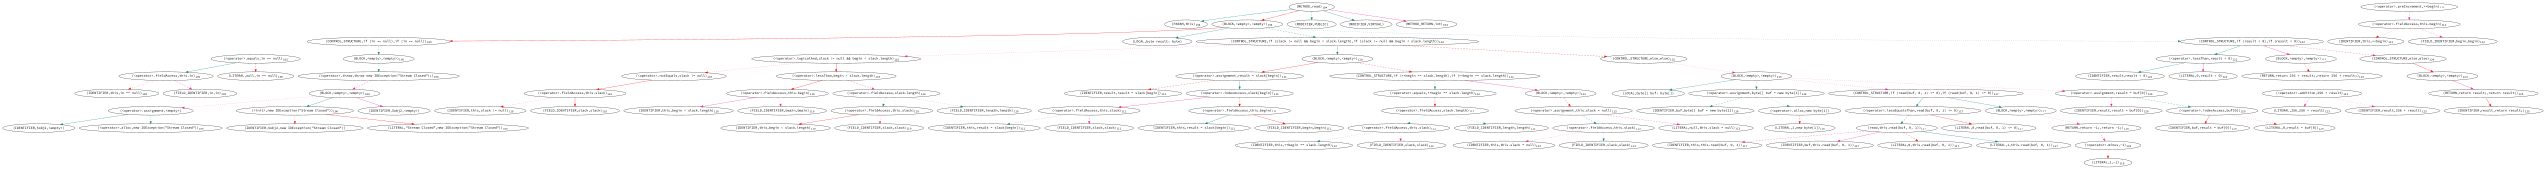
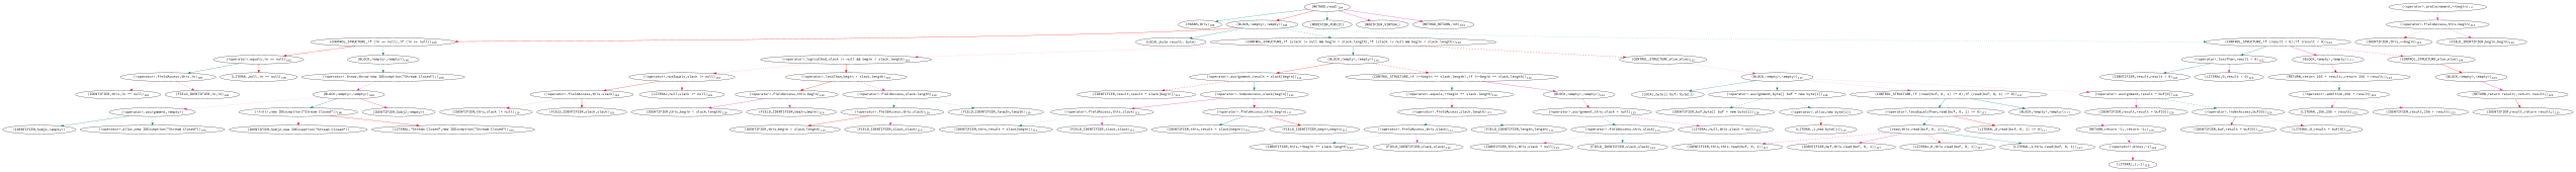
  digraph {
    fontname="Source Code Pro"
    node [fontname="Source Code Pro"]
    edge [color=teal fontname="Source Code Pro" style=solid]
    n1 [label=<(METHOD,read)<SUB>104</SUB>>]
    n2 [label=<(PARAM,this)<SUB>104</SUB>>]
    n3 [label=<(BLOCK,&lt;empty&gt;,&lt;empty&gt;)<SUB>104</SUB>>]
    n4 [label=<(MODIFIER,PUBLIC)>]
    n5 [label=<(MODIFIER,VIRTUAL)>]
    n6 [label=<(METHOD_RETURN,int)<SUB>104</SUB>>]
    n7 [label=<(CONTROL_STRUCTURE,if (in == null),if (in == null))<SUB>105</SUB>>]
    n8 [label=<(LOCAL,byte result: byte)>]
    n9 [label=<(CONTROL_STRUCTURE,if (slack != null &amp;&amp; begin &lt; slack.length),if (slack != null &amp;&amp; begin &lt; slack.length))<SUB>110</SUB>>]
    n10 [label=<(CONTROL_STRUCTURE,if (result &lt; 0),if (result &lt; 0))<SUB>122</SUB>>]
    n11 [label=<(&lt;operator&gt;.equals,in == null)<SUB>105</SUB>>]
    n12 [label=<(BLOCK,&lt;empty&gt;,&lt;empty&gt;)<SUB>105</SUB>>]
    n13 [label=<(&lt;operator&gt;.logicalAnd,slack != null &amp;&amp; begin &lt; slack.length)<SUB>110</SUB>>]
    n14 [label=<(BLOCK,&lt;empty&gt;,&lt;empty&gt;)<SUB>110</SUB>>]
    n15 [label=<(CONTROL_STRUCTURE,else,else)<SUB>115</SUB>>]
    n16 [label=<(&lt;operator&gt;.lessThan,result &lt; 0)<SUB>122</SUB>>]
    n17 [label=<(BLOCK,&lt;empty&gt;,&lt;empty&gt;)<SUB>122</SUB>>]
    n18 [label=<(CONTROL_STRUCTURE,else,else)<SUB>124</SUB>>]
    n19 [label=<(&lt;operator&gt;.fieldAccess,this.in)<SUB>105</SUB>>]
    n20 [label=<(LITERAL,null,in == null)<SUB>105</SUB>>]
    n21 [label=<(&lt;operator&gt;.throw,throw new IOException(&quot;Stream Closed&quot;);)<SUB>106</SUB>>]
    n22 [label=<(IDENTIFIER,this,in == null)<SUB>105</SUB>>]
    n23 [label=<(FIELD_IDENTIFIER,in,in)<SUB>105</SUB>>]
    n24 [label=<(BLOCK,&lt;empty&gt;,&lt;empty&gt;)<SUB>106</SUB>>]
    n25 [label=<(&lt;operator&gt;.assignment,&lt;empty&gt;)>]
    n26 [label=<(&lt;init&gt;,new IOException(&quot;Stream Closed&quot;))<SUB>106</SUB>>]
    n27 [label=<(IDENTIFIER,$obj2,&lt;empty&gt;)>]
    n28 [label=<(IDENTIFIER,$obj2,&lt;empty&gt;)>]
    n29 [label=<(&lt;operator&gt;.alloc,new IOException(&quot;Stream Closed&quot;))<SUB>106</SUB>>]
    n30 [label=<(IDENTIFIER,$obj2,new IOException(&quot;Stream Closed&quot;))>]
    n31 [label=<(LITERAL,&quot;Stream Closed&quot;,new IOException(&quot;Stream Closed&quot;))<SUB>106</SUB>>]
    n32 [label=<(&lt;operator&gt;.notEquals,slack != null)<SUB>110</SUB>>]
    n33 [label=<(&lt;operator&gt;.lessThan,begin &lt; slack.length)<SUB>110</SUB>>]
    n34 [label=<(&lt;operator&gt;.assignment,result = slack[begin])<SUB>111</SUB>>]
    n35 [label=<(CONTROL_STRUCTURE,if (++begin == slack.length),if (++begin == slack.length))<SUB>112</SUB>>]
    n36 [label=<(BLOCK,&lt;empty&gt;,&lt;empty&gt;)<SUB>115</SUB>>]
    n37 [label=<(&lt;operator&gt;.fieldAccess,this.slack)<SUB>110</SUB>>]
+   n38 [label=<(LITERAL,null,slack != null)<SUB>110</SUB>>]
    n39 [label=<(&lt;operator&gt;.fieldAccess,this.begin)<SUB>110</SUB>>]
    n40 [label=<(&lt;operator&gt;.fieldAccess,slack.length)<SUB>110</SUB>>]
    n41 [label=<(IDENTIFIER,this,slack != null)<SUB>110</SUB>>]
    n42 [label=<(FIELD_IDENTIFIER,slack,slack)<SUB>110</SUB>>]
    n43 [label=<(IDENTIFIER,this,begin &lt; slack.length)<SUB>110</SUB>>]
    n44 [label=<(FIELD_IDENTIFIER,begin,begin)<SUB>110</SUB>>]
    n45 [label=<(&lt;operator&gt;.fieldAccess,this.slack)<SUB>110</SUB>>]
    n46 [label=<(FIELD_IDENTIFIER,length,length)<SUB>110</SUB>>]
    n47 [label=<(IDENTIFIER,this,begin &lt; slack.length)<SUB>110</SUB>>]
    n48 [label=<(FIELD_IDENTIFIER,slack,slack)<SUB>110</SUB>>]
    n49 [label=<(IDENTIFIER,result,result = slack[begin])<SUB>111</SUB>>]
    n50 [label=<(&lt;operator&gt;.indexAccess,slack[begin])<SUB>111</SUB>>]
    n51 [label=<(&lt;operator&gt;.equals,++begin == slack.length)<SUB>112</SUB>>]
    n52 [label=<(BLOCK,&lt;empty&gt;,&lt;empty&gt;)<SUB>112</SUB>>]
    n53 [label=<(&lt;operator&gt;.fieldAccess,this.slack)<SUB>111</SUB>>]
    n54 [label=<(&lt;operator&gt;.fieldAccess,this.begin)<SUB>111</SUB>>]
    n55 [label=<(IDENTIFIER,this,result = slack[begin])<SUB>111</SUB>>]
    n56 [label=<(FIELD_IDENTIFIER,slack,slack)<SUB>111</SUB>>]
    n57 [label=<(IDENTIFIER,this,result = slack[begin])<SUB>111</SUB>>]
    n58 [label=<(FIELD_IDENTIFIER,begin,begin)<SUB>111</SUB>>]
    n59 [label=<(&lt;operator&gt;.fieldAccess,slack.length)<SUB>112</SUB>>]
    n60 [label=<(&lt;operator&gt;.assignment,this.slack = null)<SUB>113</SUB>>]
    n61 [label=<(&lt;operator&gt;.preIncrement,++begin)<SUB>112</SUB>>]
    n62 [label=<(&lt;operator&gt;.fieldAccess,this.begin)<SUB>112</SUB>>]
    n63 [label=<(&lt;operator&gt;.fieldAccess,this.slack)<SUB>112</SUB>>]
    n64 [label=<(FIELD_IDENTIFIER,length,length)<SUB>112</SUB>>]
    n65 [label=<(IDENTIFIER,this,++begin)<SUB>112</SUB>>]
    n66 [label=<(FIELD_IDENTIFIER,begin,begin)<SUB>112</SUB>>]
    n67 [label=<(IDENTIFIER,this,++begin == slack.length)<SUB>112</SUB>>]
    n68 [label=<(FIELD_IDENTIFIER,slack,slack)<SUB>112</SUB>>]
    n69 [label=<(&lt;operator&gt;.fieldAccess,this.slack)<SUB>113</SUB>>]
    n70 [label=<(LITERAL,null,this.slack = null)<SUB>113</SUB>>]
    n71 [label=<(IDENTIFIER,this,this.slack = null)<SUB>113</SUB>>]
    n72 [label=<(FIELD_IDENTIFIER,slack,slack)<SUB>113</SUB>>]
    n73 [label=<(LOCAL,byte[] buf: byte[])>]
    n74 [label=<(&lt;operator&gt;.assignment,byte[] buf = new byte[1])<SUB>116</SUB>>]
    n75 [label=<(CONTROL_STRUCTURE,if (read(buf, 0, 1) &lt;= 0),if (read(buf, 0, 1) &lt;= 0))<SUB>117</SUB>>]
    n76 [label=<(&lt;operator&gt;.assignment,result = buf[0])<SUB>120</SUB>>]
    n77 [label=<(IDENTIFIER,buf,byte[] buf = new byte[1])<SUB>116</SUB>>]
    n78 [label=<(&lt;operator&gt;.alloc,new byte[1])>]
    n79 [label=<(&lt;operator&gt;.lessEqualsThan,read(buf, 0, 1) &lt;= 0)<SUB>117</SUB>>]
    n80 [label=<(BLOCK,&lt;empty&gt;,&lt;empty&gt;)<SUB>117</SUB>>]
    n81 [label=<(IDENTIFIER,result,result = buf[0])<SUB>120</SUB>>]
    n82 [label=<(&lt;operator&gt;.indexAccess,buf[0])<SUB>120</SUB>>]
    n83 [label=<(LITERAL,1,new byte[1])<SUB>116</SUB>>]
    n84 [label=<(read,this.read(buf, 0, 1))<SUB>117</SUB>>]
    n85 [label=<(LITERAL,0,read(buf, 0, 1) &lt;= 0)<SUB>117</SUB>>]
    n86 [label=<(RETURN,return -1;,return -1;)<SUB>118</SUB>>]
    n87 [label=<(IDENTIFIER,this,this.read(buf, 0, 1))<SUB>117</SUB>>]
    n88 [label=<(IDENTIFIER,buf,this.read(buf, 0, 1))<SUB>117</SUB>>]
    n89 [label=<(LITERAL,0,this.read(buf, 0, 1))<SUB>117</SUB>>]
    n90 [label=<(LITERAL,1,this.read(buf, 0, 1))<SUB>117</SUB>>]
    n91 [label=<(&lt;operator&gt;.minus,-1)<SUB>118</SUB>>]
    n92 [label=<(LITERAL,1,-1)<SUB>118</SUB>>]
    n93 [label=<(IDENTIFIER,buf,result = buf[0])<SUB>120</SUB>>]
    n94 [label=<(LITERAL,0,result = buf[0])<SUB>120</SUB>>]
    n95 [label=<(IDENTIFIER,result,result &lt; 0)<SUB>122</SUB>>]
    n96 [label=<(LITERAL,0,result &lt; 0)<SUB>122</SUB>>]
    n97 [label=<(RETURN,return 256 + result;,return 256 + result;)<SUB>123</SUB>>]
    n98 [label=<(BLOCK,&lt;empty&gt;,&lt;empty&gt;)<SUB>124</SUB>>]
    n99 [label=<(&lt;operator&gt;.addition,256 + result)<SUB>123</SUB>>]
    n100 [label=<(LITERAL,256,256 + result)<SUB>123</SUB>>]
    n101 [label=<(IDENTIFIER,result,256 + result)<SUB>123</SUB>>]
    n102 [label=<(RETURN,return result;,return result;)<SUB>125</SUB>>]
    n103 [label=<(IDENTIFIER,result,return result;)<SUB>125</SUB>>]
    n1 -> n2
    n1 -> n3 [color=red]
    n1 -> n4 [style=dashed]
-   n1 -> n5
+   n1 -> n5 [color=deeppink]
    n1 -> n6 [color=deeppink]
    n3 -> n7 [color=red]
    n3 -> n8
    n3 -> n9 [style=dashed]
    n3 -> n10 [style=dotted]
+   n7 -> n11 [color=red]
    n7 -> n12 [style=dashed]
    n9 -> n13 [color=deeppink style=dotted]
    n9 -> n14
    n9 -> n15 [color=red style=dashed]
    n10 -> n16
    n10 -> n17 [color=deeppink]
    n10 -> n18 [color=deeppink style=dashed]
    n11 -> n19
    n11 -> n20 [color=red style=dashed]
    n12 -> n21 [style=dotted]
    n13 -> n32 [color=red style=dotted]
    n13 -> n33 [color=red]
    n14 -> n34 [color=red]
    n14 -> n35 [color=red style=dashed]
    n15 -> n36 [color=deeppink style=dotted]
    n16 -> n95
    n16 -> n96 [color=deeppink]
    n17 -> n97 [color=red style=dashed]
    n18 -> n98 [color=red]
    n19 -> n22 [color=red style=dotted]
    n19 -> n23 [color=deeppink style=dashed]
    n21 -> n24 [color=deeppink style=dashed]
    n24 -> n25 [color=deeppink style=dotted]
    n24 -> n26
    n24 -> n27 [color=deeppink]
    n25 -> n28
    n25 -> n29 [style=dotted]
    n26 -> n30 [color=red style=dotted]
    n26 -> n31 [color=red]
    n32 -> n37 [color=red]
+   n32 -> n38 [color=red style=dotted]
    n33 -> n39 [color=red]
    n33 -> n40 [color=deeppink style=dashed]
    n34 -> n49 [color=red style=dashed]
    n34 -> n50
    n35 -> n51 [style=dashed]
    n35 -> n52 [color=deeppink]
    n36 -> n73
    n36 -> n74 [style=dotted]
    n36 -> n75 [color=deeppink style=dotted]
    n36 -> n76 [color=deeppink style=dotted]
    n37 -> n41 [color=red style=dotted]
    n37 -> n42 [color=red]
    n39 -> n43 [color=deeppink]
    n39 -> n44 [color=deeppink style=dotted]
    n40 -> n45 [style=dotted]
    n40 -> n46 [style=dotted]
    n45 -> n47 [color=red]
    n45 -> n48 [color=deeppink style=dotted]
    n50 -> n53 [color=deeppink]
    n50 -> n54 [color=red style=dashed]
    n51 -> n59 [color=red style=dashed]
    n52 -> n60 [color=red style=dashed]
    n53 -> n55 [style=dotted]
    n53 -> n56 [color=deeppink style=dashed]
    n54 -> n57
    n54 -> n58 [color=red]
    n59 -> n63 [style=dotted]
    n59 -> n64 [style=dotted]
    n60 -> n69 [style=dashed]
    n60 -> n70 [color=deeppink style=dashed]
    n61 -> n62 [color=deeppink style=dashed]
    n62 -> n65 [color=red style=dotted]
    n62 -> n66 [color=deeppink style=dashed]
    n63 -> n67 [style=dotted]
    n63 -> n68 [color=deeppink style=dotted]
    n69 -> n71 [color=deeppink style=dotted]
    n69 -> n72 [style=dotted]
    n74 -> n77 [style=dashed]
    n74 -> n78 [style=dotted]
    n75 -> n79
    n75 -> n80
    n76 -> n81 [color=deeppink style=dashed]
    n76 -> n82 [style=dashed]
    n78 -> n83 [color=red style=dashed]
    n79 -> n84 [style=dashed]
    n79 -> n85 [color=red]
    n80 -> n86 [color=deeppink style=dotted]
    n82 -> n93 [color=red]
    n82 -> n94 [color=red style=dotted]
    n84 -> n87 [color=deeppink style=dashed]
    n84 -> n88 [color=deeppink]
    n84 -> n89 [color=red style=dashed]
    n84 -> n90
    n86 -> n91 [color=deeppink style=dashed]
    n91 -> n92 [color=red style=dotted]
+   n97 -> n99 [style=dashed]
    n98 -> n102 [color=deeppink]
    n99 -> n100 [color=deeppink style=dashed]
    n99 -> n101 [color=deeppink style=dotted]
    n102 -> n103 [color=red]
  }
